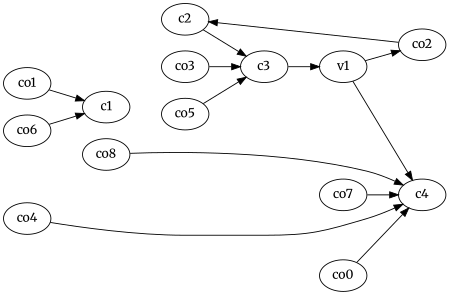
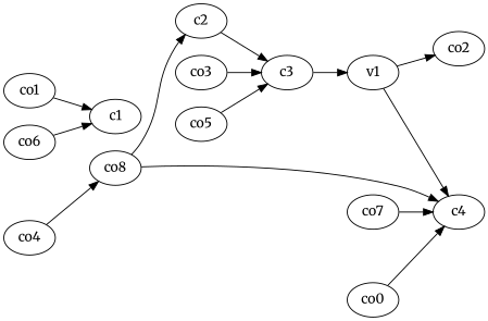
  strict digraph {
    fontname=Merriweather
    rankdir=LR
    node [fontname=Merriweather]
    edge [fontname=Merriweather weight=1]
    c2
    c3
    v1
    c4
    co2
    co1
    c1
    co3
    co4
    co5
    co6
    co7
    co8
    n14 [label=co0]
    c2 -> c3
    c3 -> v1
    v1 -> c4
    v1 -> co2
-   co2 -> c2
+   co8 -> c2
    co1 -> c1
    co3 -> c3
-   co4 -> c4
+   co4 -> co8
    co5 -> c3
    co6 -> c1
    co7 -> c4
    co8 -> c4
    n14 -> c4
  }
